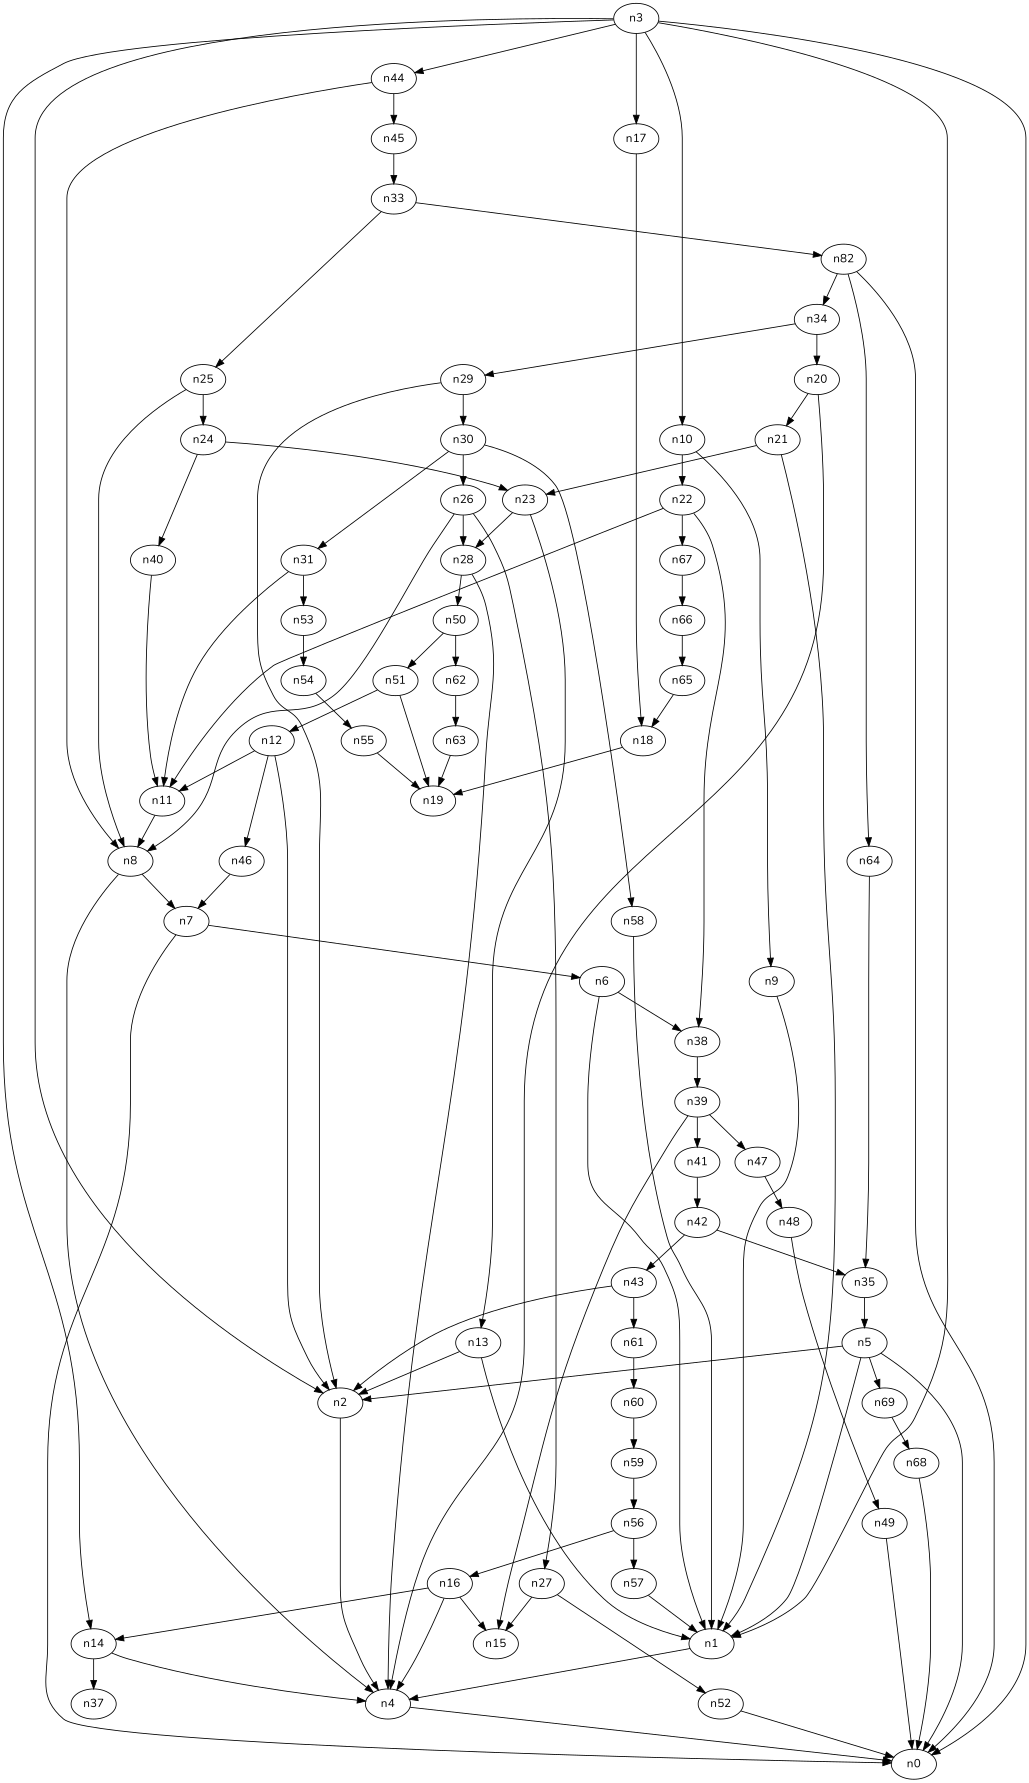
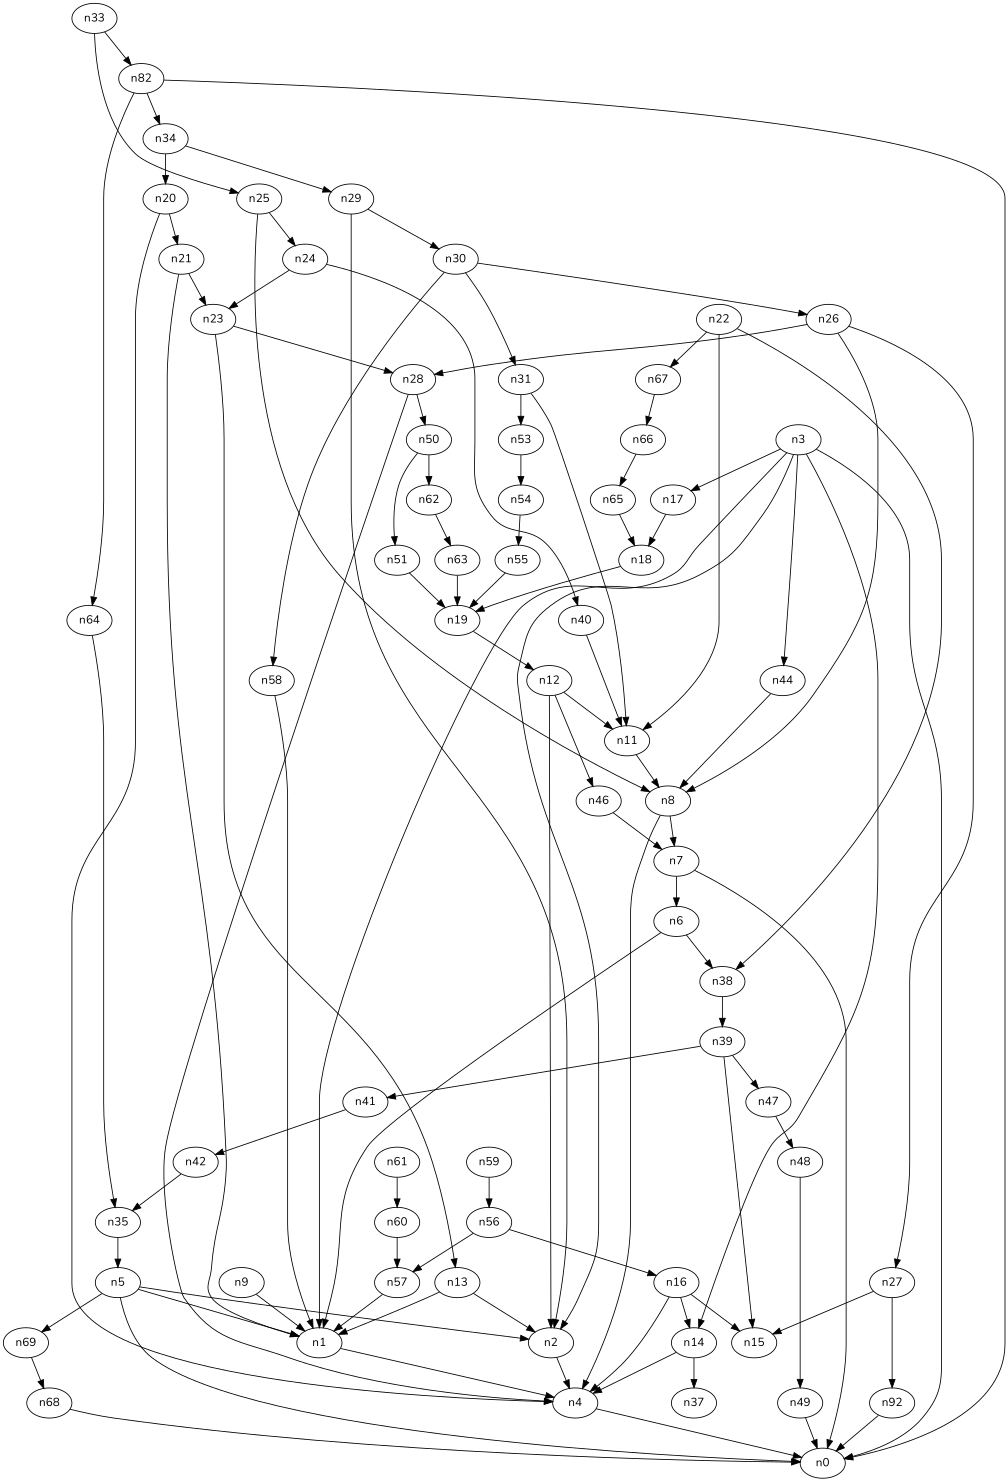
  digraph {
    fontname=Nunito
    node [fontname=Nunito]
    edge [fontname=Nunito]
    n1
    n4
    n0
    n2
    n3
-   n10
    n14
    n17
    n44
    n9
    n22
    n37
    n18
    n8
-   n45
    n38
    n11
    n67
    n19
    n7
    n33
    n5
    n69
    n68
    n6
    n39
    n15
    n41
    n47
    n66
    n12
    n46
    n13
    n16
    n20
    n21
    n23
    n28
    n50
    n65
    n51
    n62
    n24
    n40
    n25
    n26
    n27
-   n52
+   n52 [label=n92]
    n63
    n29
    n30
    n31
    n58
    n53
    n54
    n55
    n32 [label=n82]
    n34
    n64
    n35
    n42
    n48
-   n43
    n49
    n61
    n60
    n59
    n56
    n57
    n1 -> n4
    n4 -> n0
    n2 -> n4
    n3 -> n1
    n3 -> n0
    n3 -> n2
-   n3 -> n10
    n3 -> n14
    n3 -> n17
    n3 -> n44
-   n10 -> n9
-   n10 -> n22
    n14 -> n4
    n14 -> n37
    n17 -> n18
    n44 -> n8
-   n44 -> n45
    n9 -> n1
    n22 -> n38
    n22 -> n11
    n22 -> n67
    n18 -> n19
    n8 -> n4
    n8 -> n7
-   n45 -> n33
    n38 -> n39
    n11 -> n8
    n67 -> n66
-   n51 -> n12
+   n19 -> n12
    n7 -> n0
    n7 -> n6
    n33 -> n25
    n33 -> n32
    n5 -> n1
    n5 -> n0
    n5 -> n2
    n5 -> n69
    n69 -> n68
    n68 -> n0
    n6 -> n1
    n6 -> n38
    n39 -> n15
    n39 -> n41
    n39 -> n47
    n41 -> n42
    n47 -> n48
    n66 -> n65
    n12 -> n2
    n12 -> n11
    n12 -> n46
    n46 -> n7
    n13 -> n1
    n13 -> n2
    n16 -> n4
    n16 -> n14
    n16 -> n15
    n20 -> n4
    n20 -> n21
    n21 -> n1
    n21 -> n23
    n23 -> n13
    n23 -> n28
    n28 -> n4
    n28 -> n50
    n50 -> n51
    n50 -> n62
    n65 -> n18
    n51 -> n19
    n62 -> n63
    n24 -> n23
    n24 -> n40
    n40 -> n11
    n25 -> n8
    n25 -> n24
    n26 -> n8
    n26 -> n28
    n26 -> n27
    n27 -> n15
    n27 -> n52
    n52 -> n0
    n63 -> n19
    n29 -> n2
    n29 -> n30
    n30 -> n26
    n30 -> n31
    n30 -> n58
    n31 -> n11
    n31 -> n53
    n58 -> n1
    n53 -> n54
    n54 -> n55
    n55 -> n19
    n32 -> n0
    n32 -> n34
    n32 -> n64
    n34 -> n20
    n34 -> n29
    n64 -> n35
    n35 -> n5
    n42 -> n35
-   n42 -> n43
    n48 -> n49
-   n43 -> n2
-   n43 -> n61
    n49 -> n0
    n61 -> n60
-   n60 -> n59
+   n60 -> n57
    n59 -> n56
    n56 -> n16
    n56 -> n57
    n57 -> n1
  }
